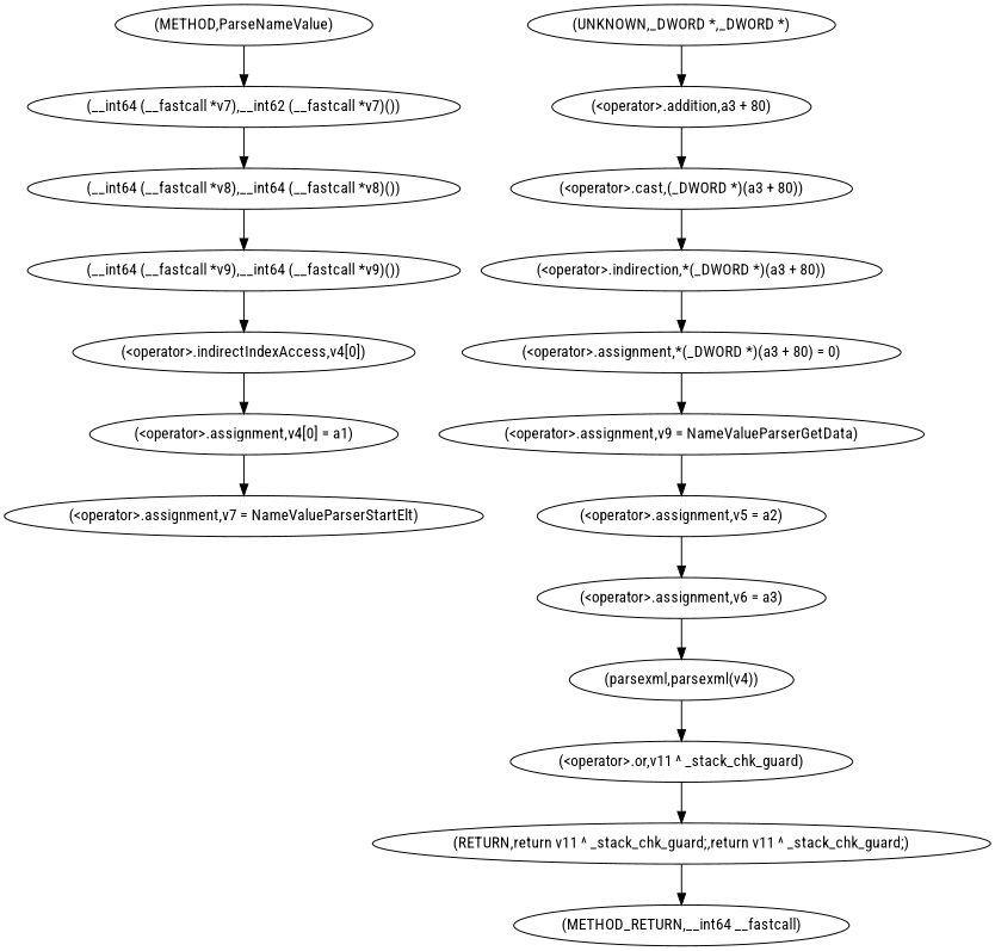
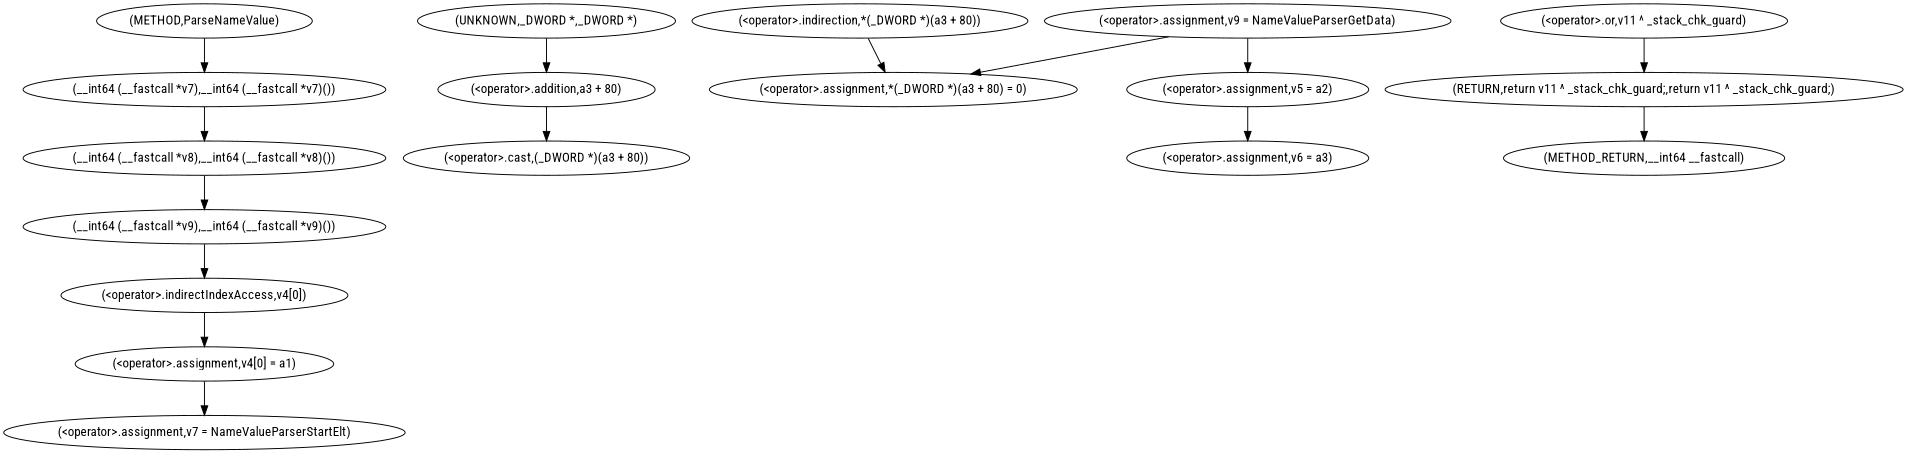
  digraph {
    fontname="Roboto Condensed"
    node [fontname="Roboto Condensed"]
    edge [fontname="Roboto Condensed"]
-   n1 [label="(__int64 (__fastcall *v7),__int62 (__fastcall *v7)())"]
+   n1 [label="(__int64 (__fastcall *v7),__int64 (__fastcall *v7)())"]
    n2 [label="(__int64 (__fastcall *v8),__int64 (__fastcall *v8)())"]
    n3 [label="(__int64 (__fastcall *v9),__int64 (__fastcall *v9)())"]
    n4 [label="(<operator>.indirectIndexAccess,v4[0])"]
    n5 [label="(<operator>.assignment,v4[0] = a1)"]
    n6 [label="(<operator>.assignment,v7 = NameValueParserStartElt)"]
    n7 [label="(UNKNOWN,_DWORD *,_DWORD *)"]
    n8 [label="(<operator>.addition,a3 + 80)"]
    n9 [label="(<operator>.assignment,*(_DWORD *)(a3 + 80) = 0)"]
    n10 [label="(<operator>.assignment,v9 = NameValueParserGetData)"]
    n11 [label="(<operator>.assignment,v5 = a2)"]
    n12 [label="(<operator>.indirection,*(_DWORD *)(a3 + 80))"]
    n13 [label="(<operator>.cast,(_DWORD *)(a3 + 80))"]
    n14 [label="(<operator>.assignment,v6 = a3)"]
-   n15 [label="(parsexml,parsexml(v4))"]
    n16 [label="(<operator>.or,v11 ^ _stack_chk_guard)"]
    n17 [label="(RETURN,return v11 ^ _stack_chk_guard;,return v11 ^ _stack_chk_guard;)"]
    n18 [label="(METHOD_RETURN,__int64 __fastcall)"]
    n19 [label="(METHOD,ParseNameValue)"]
    n1 -> n2
    n2 -> n3
    n3 -> n4
    n4 -> n5
    n5 -> n6
    n7 -> n8
    n8 -> n13
-   n9 -> n10
+   n10 -> n9
    n10 -> n11
    n11 -> n14
    n12 -> n9
-   n13 -> n12
-   n14 -> n15
-   n15 -> n16
    n16 -> n17
    n17 -> n18
    n19 -> n1
  }
